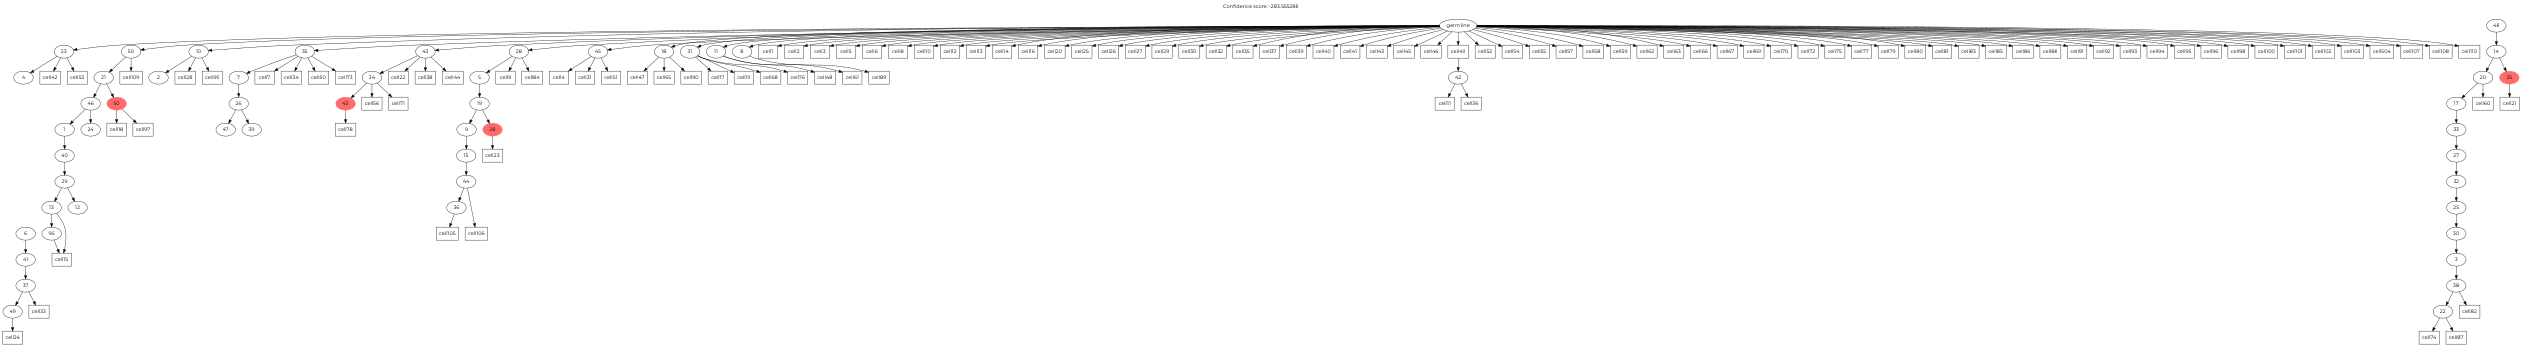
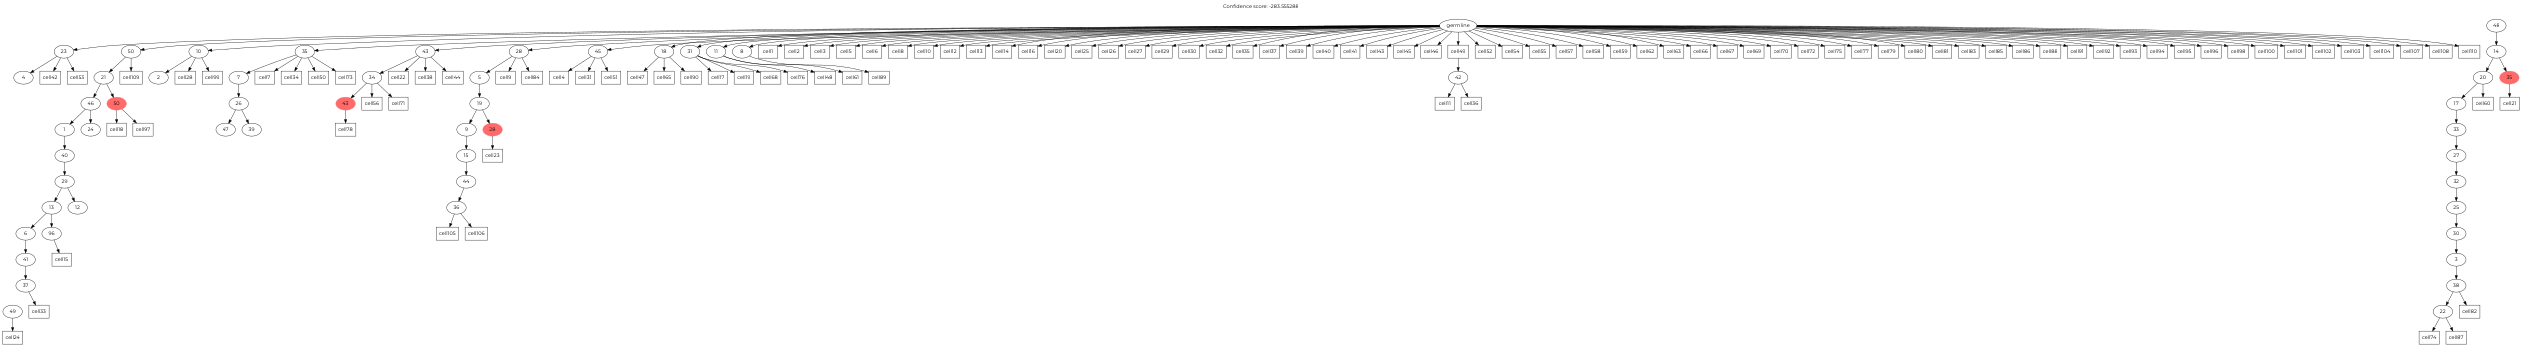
  digraph {
    fontname=Montserrat
    label="Confidence score: -283.555288"
    labelloc=t
    node [fontname=Montserrat shape=box]
    edge [fontname=Montserrat]
    n1 [label=23 shape=""]
    n2 [label=4 shape=""]
    cell42
    cell53
    n5 [label=37 shape=""]
    n6 [label=49 shape=""]
    cell33
    cell24
    n9 [label=41 shape=""]
    n10 [label=6 shape=""]
    n11 [label=13 shape=""]
    n12 [label=96 shape=""]
    cell15
    n14 [label=29 shape=""]
    n15 [label=12 shape=""]
    n16 [label=40 shape=""]
    n17 [label=1 shape=""]
    n18 [label=46 shape=""]
    n19 [label=24 shape=""]
    n20 [label=21 shape=""]
    n21 [color=indianred1 label=50 style=filled shape=""]
    cell18
    cell97
    n24 [label=50 shape=""]
    cell109
    n26 [label=10 shape=""]
    n27 [label=2 shape=""]
    cell28
    cell99
    n30 [label=38 shape=""]
    n31 [label=22 shape=""]
    cell82
    cell74
    cell87
    n35 [label=3 shape=""]
    n36 [label=30 shape=""]
    n37 [label=25 shape=""]
    n38 [label=32 shape=""]
    n39 [label=27 shape=""]
    n40 [label=33 shape=""]
    n41 [label=17 shape=""]
    n42 [label=20 shape=""]
    cell60
    n44 [label=14 shape=""]
    n45 [color=indianred1 label=35 style=filled shape=""]
    cell21
    n47 [label=48 shape=""]
    n48 [label=47 shape=""]
    n49 [label=26 shape=""]
    n50 [label=39 shape=""]
    n51 [label=7 shape=""]
    n52 [label=35 shape=""]
    cell7
    cell34
    cell50
    cell73
    n57 [label=34 shape=""]
    n58 [color=indianred1 label=43 style=filled shape=""]
    cell56
    cell71
    cell78
    n62 [label=43 shape=""]
    cell22
    cell38
    cell44
    n66 [label=44 shape=""]
    n67 [label=36 shape=""]
    cell105
    cell106
    n70 [label=15 shape=""]
    n71 [label=9 shape=""]
    n72 [label=19 shape=""]
    n73 [color=indianred1 label=28 style=filled shape=""]
    cell23
    n75 [label=5 shape=""]
    n76 [label=28 shape=""]
    cell9
    cell84
    n79 [label=germline shape=""]
    n80 [label=45 shape=""]
    n81 [label=18 shape=""]
    n82 [label=31 shape=""]
    n83 [label=11 shape=""]
    n84 [label=8 shape=""]
    cell1
    cell2
    cell3
    cell5
    cell6
    cell8
    cell10
    cell12
    cell13
    cell14
    cell16
    cell20
    cell25
    cell26
    cell27
    cell29
    cell30
    cell32
    cell35
    cell37
    cell39
    cell40
    cell41
    cell43
    cell45
    cell46
    cell49
    cell52
    cell54
    cell55
    cell57
    cell58
    cell59
    cell62
    cell63
    cell66
    cell67
    cell69
    cell70
    cell72
    cell75
    cell77
    cell79
    cell80
    cell81
    cell83
    cell85
    cell86
    cell88
    cell91
    cell92
    cell93
    cell94
    cell95
    cell96
    cell98
    cell100
    cell101
    cell102
    cell103
-   cell104 [label=cell504]
+   cell104
    cell107
    cell108
    cell110
    cell4
    cell31
    cell51
    cell47
    cell65
    cell90
    cell17
    cell19
    cell68
    cell76
    cell48
    cell61
    cell89
    n162 [label=42 shape=""]
    cell11
    cell36
    n1 -> n2
    n1 -> cell42
    n1 -> cell53
-   n5 -> n6
    n5 -> cell33
    n6 -> cell24
    n9 -> n5
    n10 -> n9
-   n11 -> cell15
+   n11 -> n10
    n11 -> n12
    n12 -> cell15
    n14 -> n11
    n14 -> n15
    n16 -> n14
    n17 -> n16
    n18 -> n17
    n18 -> n19
    n20 -> n18
    n20 -> n21
    n21 -> cell18
    n21 -> cell97
    n24 -> n20
    n24 -> cell109
    n26 -> n27
    n26 -> cell28
    n26 -> cell99
    n30 -> n31
    n30 -> cell82
    n31 -> cell74
    n31 -> cell87
    n35 -> n30
    n36 -> n35
    n37 -> n36
    n38 -> n37
    n39 -> n38
    n40 -> n39
    n41 -> n40
    n42 -> n41
    n42 -> cell60
    n44 -> n42
    n44 -> n45
    n45 -> cell21
    n47 -> n44
    n49 -> n48
    n49 -> n50
    n51 -> n49
    n52 -> n51
    n52 -> cell7
    n52 -> cell34
    n52 -> cell50
    n52 -> cell73
    n57 -> n58
    n57 -> cell56
    n57 -> cell71
    n58 -> cell78
    n62 -> n57
    n62 -> cell22
    n62 -> cell38
    n62 -> cell44
    n66 -> n67
    n67 -> cell105
-   n66 -> cell106
+   n67 -> cell106
    n70 -> n66
    n71 -> n70
    n72 -> n71
    n72 -> n73
    n73 -> cell23
    n75 -> n72
    n76 -> n75
    n76 -> cell9
    n76 -> cell84
    n79 -> n1
    n79 -> n24
    n79 -> n26
    n79 -> n52
    n79 -> n62
    n79 -> n76
    n79 -> n80
    n79 -> n81
    n79 -> n82
    n79 -> n83
    n79 -> n84
    n79 -> cell1
    n79 -> cell2
    n79 -> cell3
    n79 -> cell5
    n79 -> cell6
    n79 -> cell8
    n79 -> cell10
    n79 -> cell12
    n79 -> cell13
    n79 -> cell14
    n79 -> cell16
    n79 -> cell20
    n79 -> cell25
    n79 -> cell26
    n79 -> cell27
    n79 -> cell29
    n79 -> cell30
    n79 -> cell32
    n79 -> cell35
    n79 -> cell37
    n79 -> cell39
    n79 -> cell40
    n79 -> cell41
    n79 -> cell43
    n79 -> cell45
    n79 -> cell46
    n79 -> cell49
    n79 -> cell52
    n79 -> cell54
    n79 -> cell55
    n79 -> cell57
    n79 -> cell58
    n79 -> cell59
    n79 -> cell62
    n79 -> cell63
    n79 -> cell66
    n79 -> cell67
    n79 -> cell69
    n79 -> cell70
    n79 -> cell72
    n79 -> cell75
    n79 -> cell77
    n79 -> cell79
    n79 -> cell80
    n79 -> cell81
    n79 -> cell83
    n79 -> cell85
    n79 -> cell86
    n79 -> cell88
    n79 -> cell91
    n79 -> cell92
    n79 -> cell93
    n79 -> cell94
    n79 -> cell95
    n79 -> cell96
    n79 -> cell98
    n79 -> cell100
    n79 -> cell101
    n79 -> cell102
    n79 -> cell103
    n79 -> cell104
    n79 -> cell107
    n79 -> cell108
    n79 -> cell110
    n80 -> cell4
    n80 -> cell31
    n80 -> cell51
    n81 -> cell47
    n81 -> cell65
    n81 -> cell90
    n82 -> cell17
    n82 -> cell19
    n82 -> cell68
    n82 -> cell76
    n83 -> cell48
    n83 -> cell61
    n84 -> cell89
    cell49 -> n162
    n162 -> cell11
    n162 -> cell36
  }
